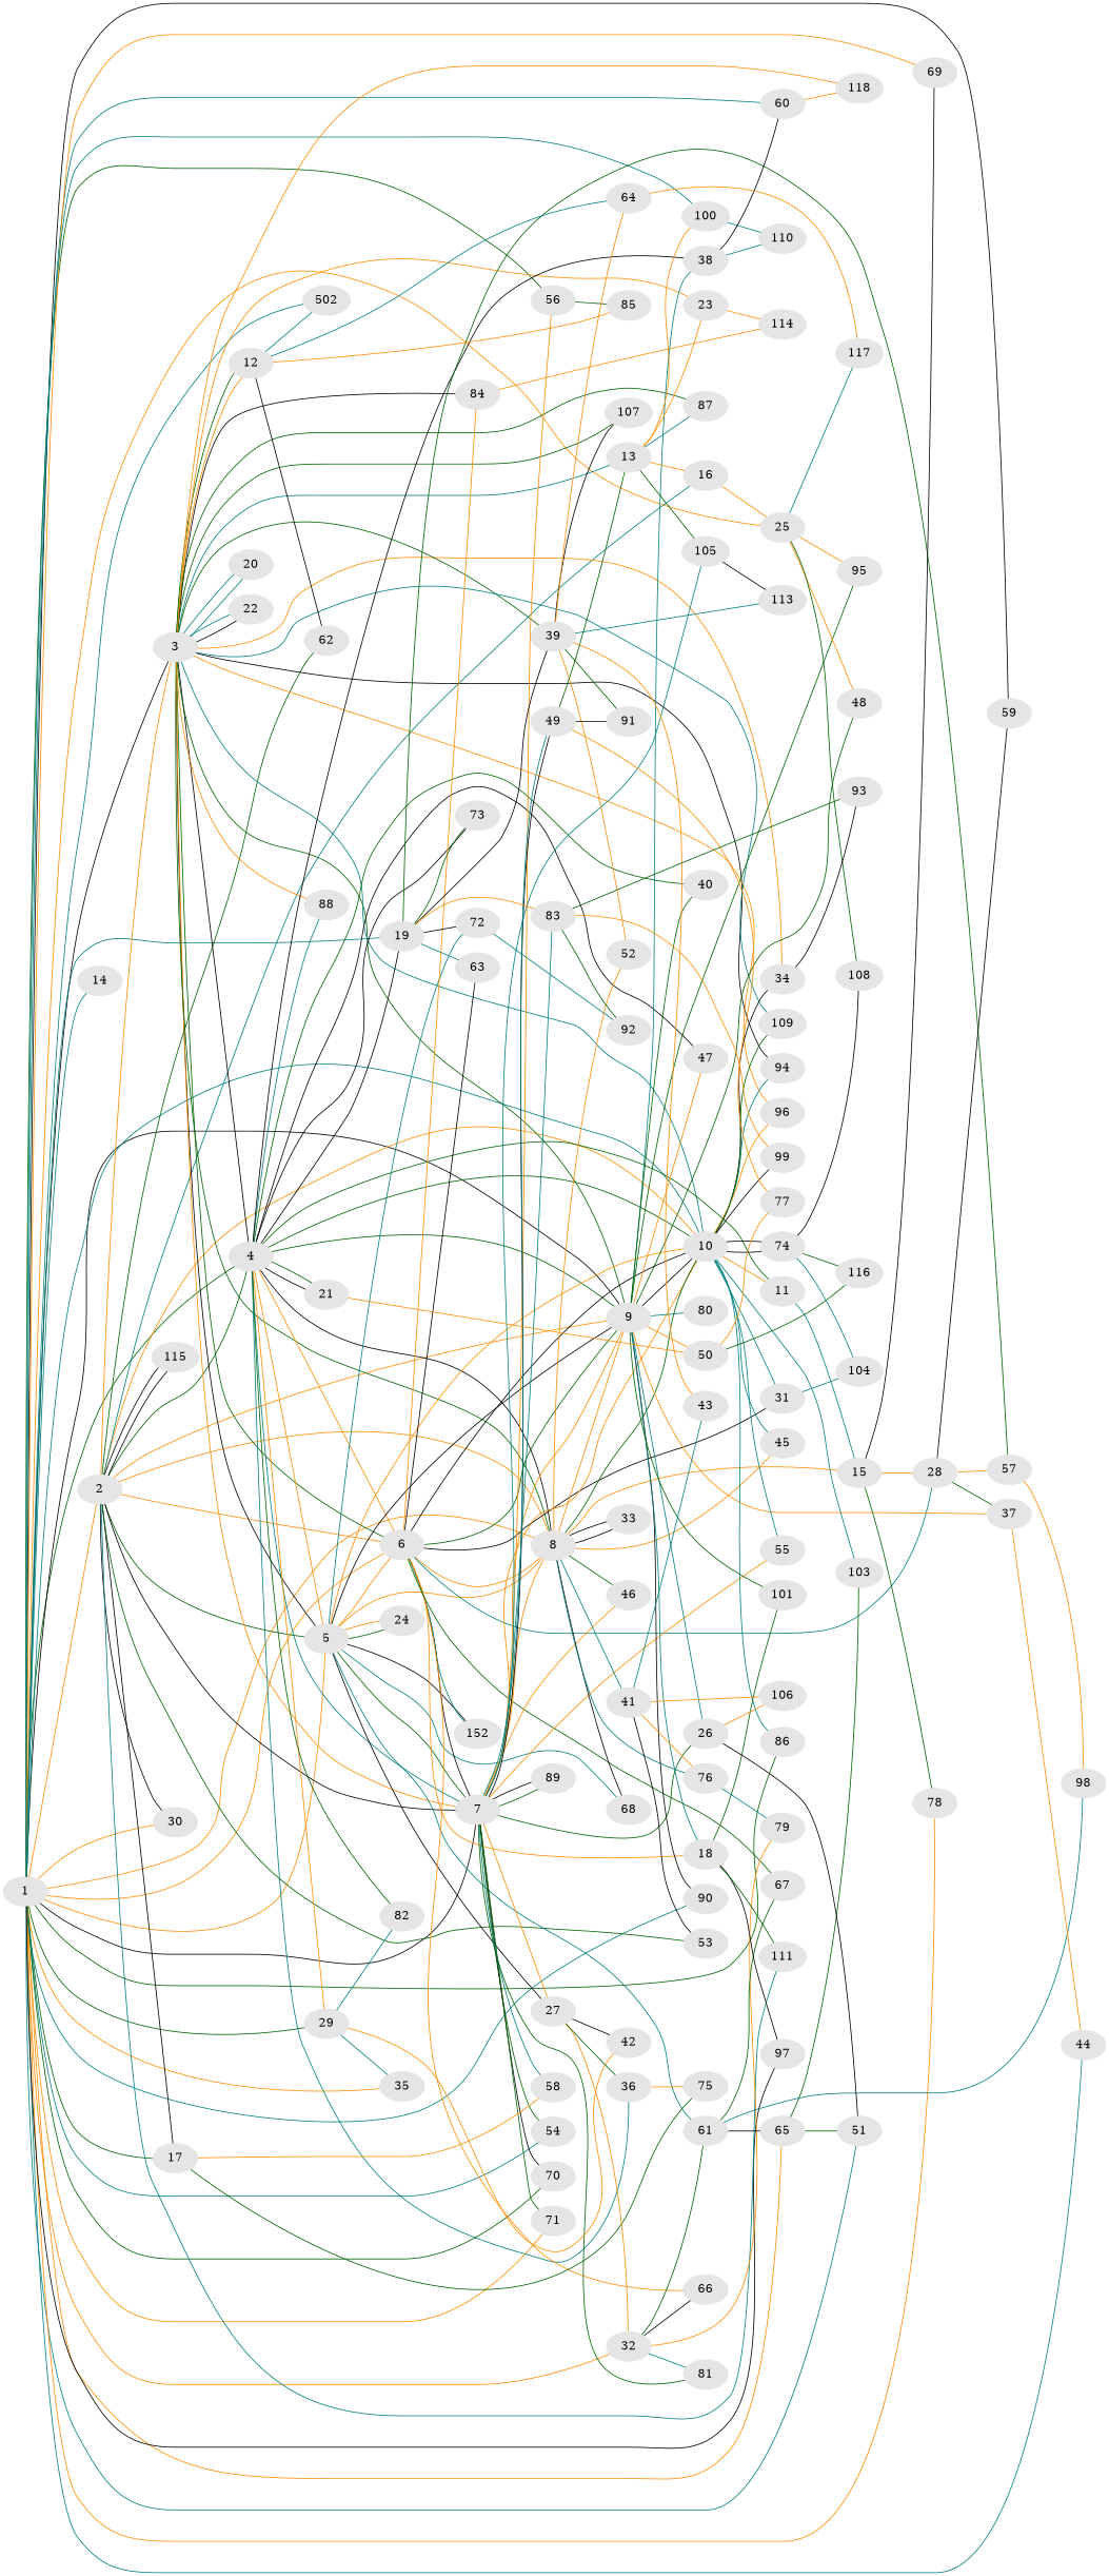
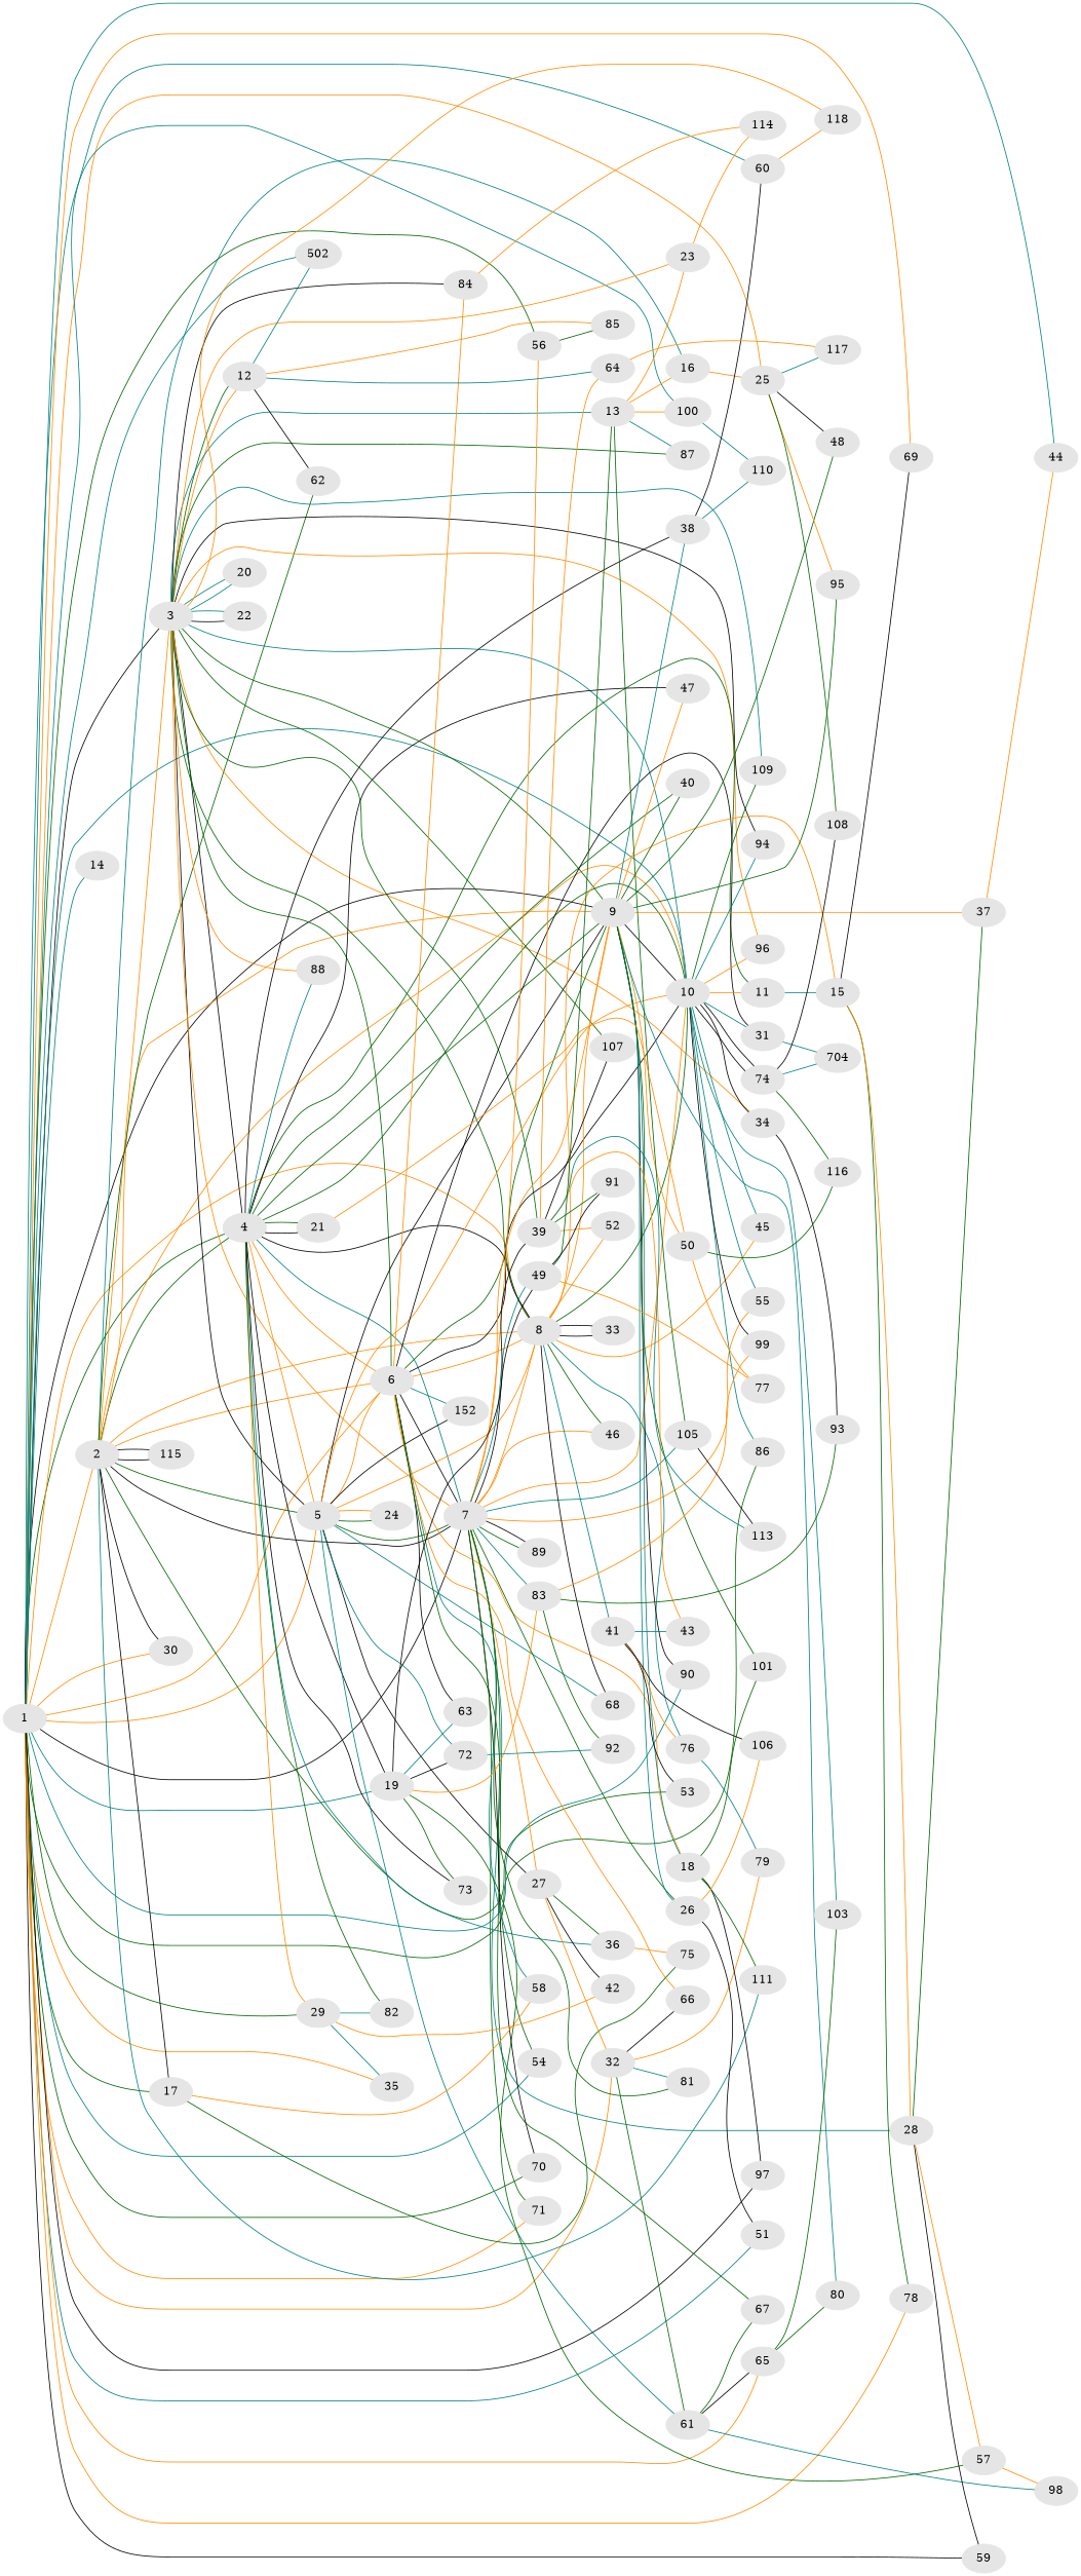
  graph {
    rankdir=LR
    node [color=gray90 style=filled]
    edge [color=darkorange]
    1
    2
    3
    4
    5
    6
    7
    8
    9
    10
    14
    17
    19
    25
    29
    30
    32
    35
    44
    51
    54
    56
    59
    60
    65
    69
    70
    71
    78
    86
    90
    97
    100
    n34 [label=502]
    16
    53
    62
    111
    115
    12
    13
    20
    22
    23
    34
    39
    84
    87
    88
    94
    96
    107
    109
    118
    11
    21
    36
    38
    40
    47
    73
    82
    24
    27
    61
    68
    72
    n68 [label=152]
    18
    28
    31
    63
    66
    67
    26
    46
    49
    55
    58
    81
    83
    89
    105
    15
    33
    41
    45
    52
    76
    37
    48
    50
    80
    95
    101
    74
    99
    103
    75
    57
    108
    117
    42
    79
    85
    110
    64
    114
    93
    43
    91
    113
    98
    92
-   104
+   104 [label=704]
    106
    77
    116
    1 -- 2
    1 -- 3 [color=black]
    1 -- 4 [color=darkgreen]
    1 -- 5
    1 -- 6
    1 -- 7 [color=black]
    1 -- 8
    1 -- 9 [color=black]
    1 -- 10 [color=teal]
    1 -- 14 [color=teal]
    1 -- 17 [color=darkgreen]
    1 -- 19 [color=teal]
    1 -- 25
    1 -- 29 [color=darkgreen]
    1 -- 30
    1 -- 32
    1 -- 35
    1 -- 44 [color=teal]
    1 -- 51 [color=teal]
    1 -- 54 [color=teal]
    1 -- 56 [color=darkgreen]
    1 -- 59 [color=black]
    1 -- 60 [color=teal]
    1 -- 65
    1 -- 69
    1 -- 70 [color=darkgreen]
    1 -- 71
    1 -- 78
    1 -- 86 [color=darkgreen]
    1 -- 90 [color=teal]
    1 -- 97 [color=black]
    1 -- 100 [color=teal]
    1 -- n34 [color=teal]
    2 -- 3
    2 -- 4 [color=darkgreen]
    2 -- 5 [color=darkgreen]
    2 -- 6
    2 -- 7 [color=black]
    2 -- 8
    2 -- 9
    2 -- 10
    2 -- 17 [color=black]
    2 -- 30 [color=black]
    2 -- 16 [color=teal]
    2 -- 53 [color=darkgreen]
    2 -- 62 [color=darkgreen]
    2 -- 111 [color=teal]
    2 -- 115 [color=black]
    2 -- 115 [color=black]
    3 -- 4 [color=black]
    3 -- 5 [color=black]
    3 -- 6 [color=darkgreen]
    3 -- 7
    3 -- 8 [color=darkgreen]
    3 -- 9 [color=darkgreen]
    3 -- 10 [color=teal]
    3 -- 12
    3 -- 12 [color=darkgreen]
    3 -- 13 [color=teal]
    3 -- 20 [color=teal]
    3 -- 20 [color=teal]
    3 -- 22 [color=black]
    3 -- 22 [color=teal]
    3 -- 23
    3 -- 34
    3 -- 39 [color=darkgreen]
    3 -- 84 [color=black]
    3 -- 87 [color=darkgreen]
    3 -- 88
    3 -- 94 [color=black]
    3 -- 96
    3 -- 107 [color=darkgreen]
    3 -- 109 [color=teal]
    3 -- 118
    4 -- 5
    4 -- 6
    4 -- 7 [color=teal]
    4 -- 8 [color=black]
    4 -- 9 [color=darkgreen]
    4 -- 10 [color=darkgreen]
    4 -- 19 [color=black]
    4 -- 29
    4 -- 88 [color=teal]
    4 -- 11 [color=darkgreen]
    4 -- 21 [color=black]
    4 -- 21 [color=darkgreen]
    4 -- 36 [color=teal]
    4 -- 38 [color=black]
    4 -- 40 [color=darkgreen]
    4 -- 47 [color=black]
    4 -- 73 [color=black]
    4 -- 82 [color=darkgreen]
    5 -- 6
    5 -- 7 [color=darkgreen]
    5 -- 8
    5 -- 9 [color=black]
    5 -- 10
    5 -- 24 [color=darkgreen]
    5 -- 24
    5 -- 27 [color=black]
    5 -- 61 [color=teal]
    5 -- 68 [color=teal]
    5 -- 72 [color=teal]
    5 -- n68 [color=black]
    6 -- 7 [color=black]
    6 -- 8
    6 -- 9 [color=darkgreen]
    6 -- 10 [color=black]
    6 -- 84
    6 -- n68 [color=teal]
    6 -- 18
    6 -- 28 [color=teal]
    6 -- 31 [color=black]
    6 -- 63 [color=black]
    6 -- 66
    6 -- 67 [color=darkgreen]
    7 -- 8
    7 -- 9
    7 -- 10
    7 -- 54 [color=darkgreen]
    7 -- 56
    7 -- 70 [color=black]
    7 -- 71 [color=darkgreen]
    7 -- 27
    7 -- 26 [color=darkgreen]
    7 -- 46
    7 -- 49 [color=black]
    7 -- 49 [color=teal]
    7 -- 55
    7 -- 58 [color=teal]
    7 -- 81 [color=darkgreen]
    7 -- 83 [color=teal]
    7 -- 89 [color=darkgreen]
    7 -- 89 [color=black]
    7 -- 105 [color=teal]
    8 -- 9
    8 -- 10 [color=darkgreen]
    8 -- 68 [color=black]
    8 -- 46 [color=darkgreen]
    8 -- 15
    8 -- 33 [color=black]
    8 -- 33 [color=black]
    8 -- 41 [color=teal]
    8 -- 45
    8 -- 52
    8 -- 76 [color=teal]
    9 -- 10 [color=black]
    9 -- 90 [color=black]
    9 -- 38 [color=teal]
    9 -- 40 [color=darkgreen]
    9 -- 47
    9 -- 18 [color=teal]
    9 -- 26 [color=teal]
    9 -- 37
    9 -- 48 [color=darkgreen]
    9 -- 50
    9 -- 80 [color=teal]
    9 -- 95 [color=darkgreen]
    9 -- 101 [color=darkgreen]
    10 -- 86 [color=teal]
    10 -- 34 [color=black]
    10 -- 94 [color=teal]
    10 -- 96
    10 -- 109 [color=darkgreen]
    10 -- 11
    10 -- 31 [color=teal]
    10 -- 55 [color=teal]
    10 -- 45 [color=teal]
    10 -- 74 [color=black]
    10 -- 74 [color=black]
    10 -- 99 [color=black]
    10 -- 103 [color=teal]
    17 -- 58
    17 -- 75 [color=darkgreen]
    19 -- 39 [color=black]
    19 -- 73 [color=darkgreen]
    19 -- 72 [color=black]
    19 -- 63 [color=teal]
    19 -- 83
    19 -- 57 [color=darkgreen]
-   25 -- 48
+   25 -- 48 [color=black]
    25 -- 95
    25 -- 108 [color=darkgreen]
    25 -- 117 [color=teal]
    29 -- 35 [color=teal]
    29 -- 82 [color=teal]
    29 -- 42
    32 -- 61 [color=darkgreen]
    32 -- 66 [color=black]
    32 -- 81 [color=teal]
    32 -- 79
    56 -- 85 [color=darkgreen]
    60 -- 118
-   65 -- 51 [color=darkgreen]
+   65 -- 80 [color=darkgreen]
    65 -- 103 [color=darkgreen]
    100 -- 110 [color=teal]
    16 -- 25
    12 -- n34 [color=teal]
    12 -- 62 [color=black]
    12 -- 85
    12 -- 64 [color=teal]
    13 -- 100
    13 -- 16
    13 -- 23
    13 -- 87 [color=teal]
    13 -- 105 [color=darkgreen]
    23 -- 114
    34 -- 93 [color=black]
    39 -- 107 [color=black]
    39 -- 52
    39 -- 64
    39 -- 43
    39 -- 91 [color=darkgreen]
    39 -- 113 [color=teal]
    84 -- 114
    11 -- 15 [color=teal]
    21 -- 50
    36 -- 75
    38 -- 60 [color=black]
    38 -- 110 [color=teal]
    27 -- 32
    27 -- 36 [color=darkgreen]
    27 -- 42 [color=black]
    61 -- 65 [color=black]
    61 -- 67 [color=darkgreen]
    61 -- 98 [color=teal]
    72 -- 92 [color=teal]
    18 -- 97 [color=black]
    18 -- 111 [color=darkgreen]
    18 -- 101 [color=darkgreen]
    28 -- 59 [color=black]
    28 -- 37 [color=darkgreen]
    28 -- 57
    31 -- 104 [color=teal]
    26 -- 51 [color=black]
    26 -- 106
    49 -- 13 [color=darkgreen]
    49 -- 91 [color=black]
    49 -- 77
    83 -- 99
    83 -- 93 [color=darkgreen]
    83 -- 92 [color=darkgreen]
    105 -- 113 [color=black]
    15 -- 69 [color=black]
    15 -- 78 [color=darkgreen]
    15 -- 28
    41 -- 53 [color=black]
    41 -- 76
    41 -- 43 [color=teal]
-   41 -- 106
+   41 -- 106 [color=black]
    76 -- 79 [color=teal]
    37 -- 44
    50 -- 77
    50 -- 116 [color=darkgreen]
    74 -- 108 [color=black]
    74 -- 104 [color=teal]
    74 -- 116 [color=darkgreen]
    57 -- 98
    64 -- 117
  }
